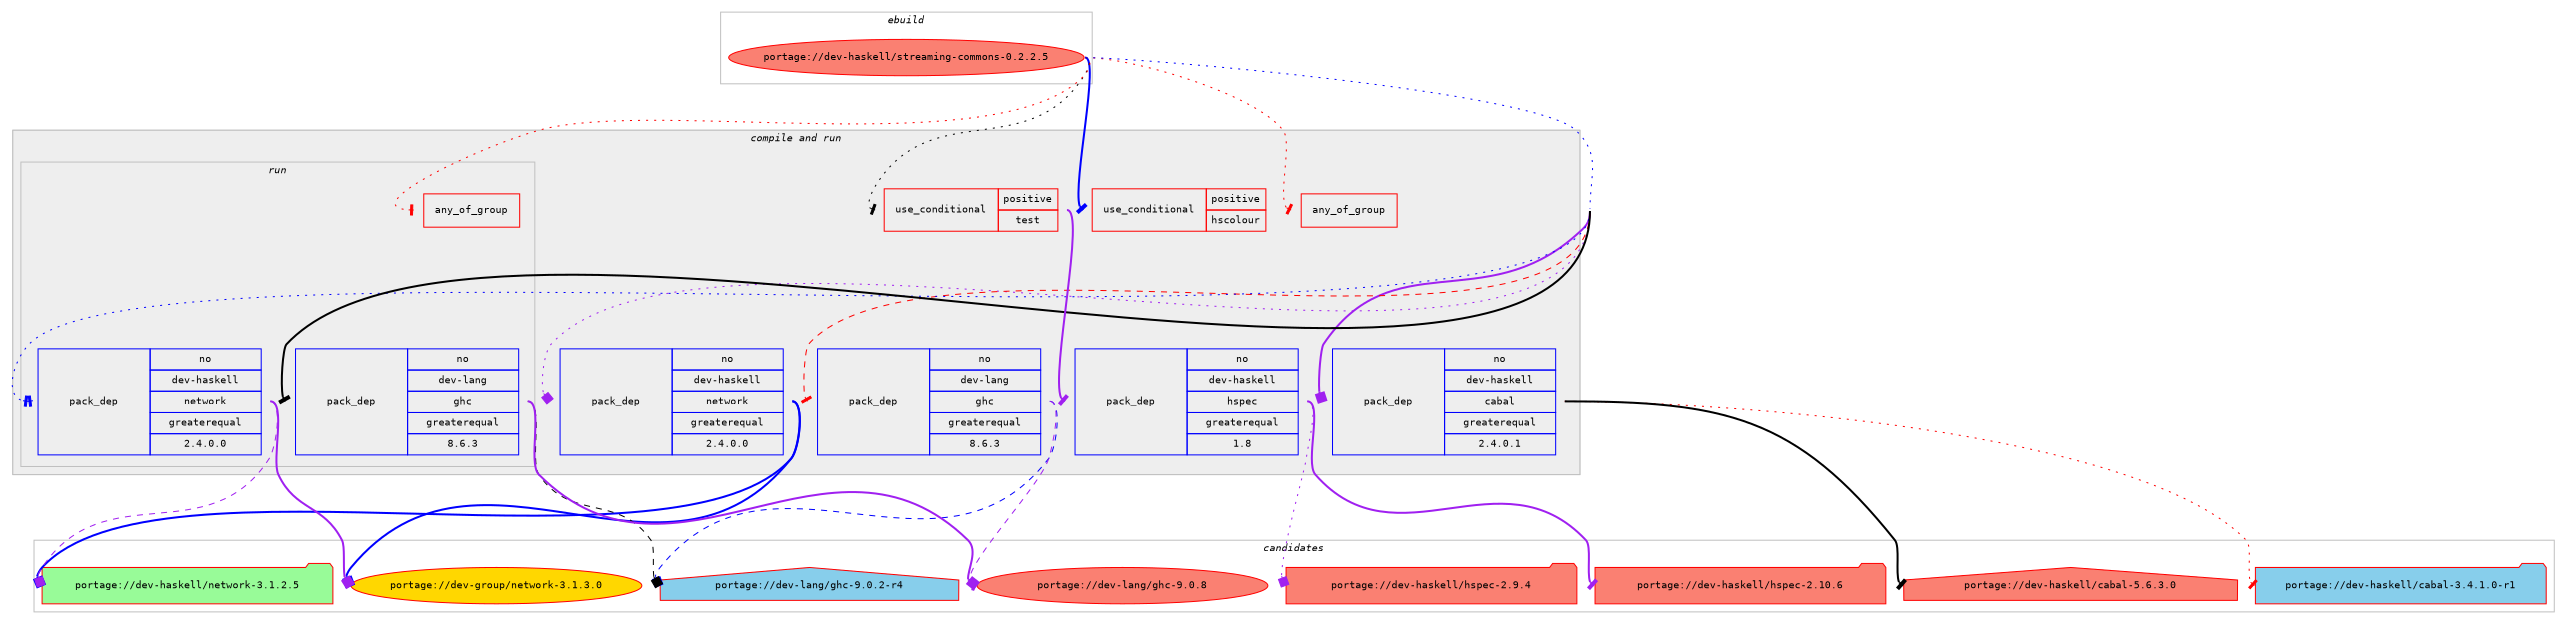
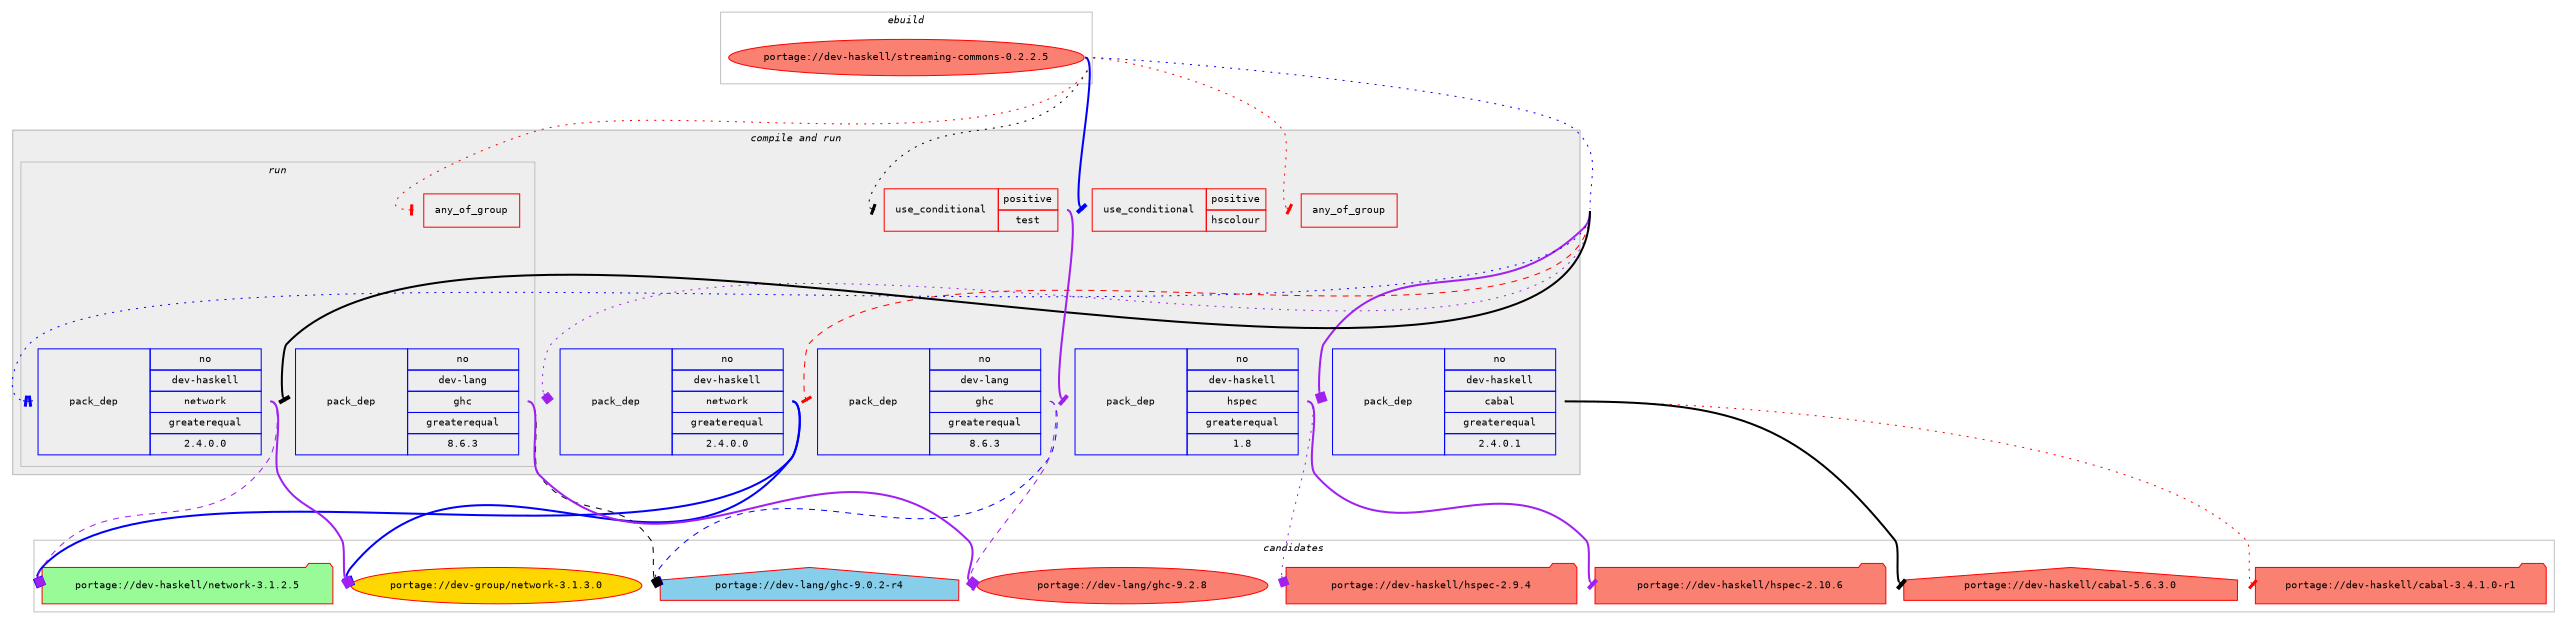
  digraph {
    compound=true
    concentrate=true
    fontname="DejaVu Sans Mono"
    fontsize=10
    newrank=true
    rankdir=TB
    ranksep=1.5
    node [color=red fontname="DejaVu Sans Mono" fontsize=10 shape=none]
    edge [arrowhead=tee color=purple fontname="DejaVu Sans Mono" headport=w style=bold tailport=e weight=100]
    n1 [fillcolor=salmon label="portage://dev-haskell/streaming-commons-0.2.2.5" shape=ellipse style=filled width=4]
    n2 [label=<<TABLE BORDER="0" CELLBORDER="1" CELLSPACING="0" CELLPADDING="4"><TR><TD CELLPADDING="10">any_of_group</TD></TR></TABLE>>]
    n3 [label=<<TABLE BORDER="0" CELLBORDER="1" CELLSPACING="0" CELLPADDING="4"><TR><TD ROWSPAN="3" CELLPADDING="10">use_conditional</TD></TR><TR><TD>positive</TD></TR><TR><TD>hscolour</TD></TR></TABLE>>]
    n4 [color=blue label=<<TABLE BORDER="0" CELLBORDER="1" CELLSPACING="0" CELLPADDING="4" WIDTH="220"><TR><TD ROWSPAN="6" CELLPADDING="30">pack_dep</TD></TR><TR><TD WIDTH="110">no</TD></TR><TR><TD>dev-haskell</TD></TR><TR><TD>hspec</TD></TR><TR><TD>greaterequal</TD></TR><TR><TD>1.8</TD></TR></TABLE>>]
    n5 [label=<<TABLE BORDER="0" CELLBORDER="1" CELLSPACING="0" CELLPADDING="4"><TR><TD ROWSPAN="3" CELLPADDING="10">use_conditional</TD></TR><TR><TD>positive</TD></TR><TR><TD>test</TD></TR></TABLE>>]
    n6 [color=blue label=<<TABLE BORDER="0" CELLBORDER="1" CELLSPACING="0" CELLPADDING="4" WIDTH="220"><TR><TD ROWSPAN="6" CELLPADDING="30">pack_dep</TD></TR><TR><TD WIDTH="110">no</TD></TR><TR><TD>dev-haskell</TD></TR><TR><TD>cabal</TD></TR><TR><TD>greaterequal</TD></TR><TR><TD>2.4.0.1</TD></TR></TABLE>>]
    n7 [color=blue label=<<TABLE BORDER="0" CELLBORDER="1" CELLSPACING="0" CELLPADDING="4" WIDTH="220"><TR><TD ROWSPAN="6" CELLPADDING="30">pack_dep</TD></TR><TR><TD WIDTH="110">no</TD></TR><TR><TD>dev-haskell</TD></TR><TR><TD>network</TD></TR><TR><TD>greaterequal</TD></TR><TR><TD>2.4.0.0</TD></TR></TABLE>>]
    n8 [color=blue label=<<TABLE BORDER="0" CELLBORDER="1" CELLSPACING="0" CELLPADDING="4" WIDTH="220"><TR><TD ROWSPAN="6" CELLPADDING="30">pack_dep</TD></TR><TR><TD WIDTH="110">no</TD></TR><TR><TD>dev-lang</TD></TR><TR><TD>ghc</TD></TR><TR><TD>greaterequal</TD></TR><TR><TD>8.6.3</TD></TR></TABLE>>]
    n9 [label=<<TABLE BORDER="0" CELLBORDER="1" CELLSPACING="0" CELLPADDING="4"><TR><TD CELLPADDING="10">any_of_group</TD></TR></TABLE>>]
    n10 [color=blue label=<<TABLE BORDER="0" CELLBORDER="1" CELLSPACING="0" CELLPADDING="4" WIDTH="220"><TR><TD ROWSPAN="6" CELLPADDING="30">pack_dep</TD></TR><TR><TD WIDTH="110">no</TD></TR><TR><TD>dev-haskell</TD></TR><TR><TD>network</TD></TR><TR><TD>greaterequal</TD></TR><TR><TD>2.4.0.0</TD></TR></TABLE>>]
    n11 [color=blue label=<<TABLE BORDER="0" CELLBORDER="1" CELLSPACING="0" CELLPADDING="4" WIDTH="220"><TR><TD ROWSPAN="6" CELLPADDING="30">pack_dep</TD></TR><TR><TD WIDTH="110">no</TD></TR><TR><TD>dev-lang</TD></TR><TR><TD>ghc</TD></TR><TR><TD>greaterequal</TD></TR><TR><TD>8.6.3</TD></TR></TABLE>>]
    n12 [fillcolor=salmon label="portage://dev-haskell/hspec-2.10.6" shape=folder style=filled width=4]
    n13 [fillcolor=salmon label="portage://dev-haskell/hspec-2.9.4" shape=folder style=filled width=4]
-   n14 [fillcolor=skyblue label="portage://dev-haskell/cabal-3.4.1.0-r1" shape=folder style=filled width=4]
+   n14 [fillcolor=salmon label="portage://dev-haskell/cabal-3.4.1.0-r1" shape=folder style=filled width=4]
    n15 [fillcolor=salmon label="portage://dev-haskell/cabal-5.6.3.0" shape=house style=filled width=4]
    n16 [fillcolor=palegreen label="portage://dev-haskell/network-3.1.2.5" shape=folder style=filled width=4]
    n17 [fillcolor=gold label="portage://dev-group/network-3.1.3.0" shape=ellipse style=filled width=4]
    n18 [fillcolor=skyblue label="portage://dev-lang/ghc-9.0.2-r4" shape=house style=filled width=4]
-   n19 [fillcolor=salmon label="portage://dev-lang/ghc-9.0.8" shape=ellipse style=filled width=4]
+   n19 [fillcolor=salmon label="portage://dev-lang/ghc-9.2.8" shape=ellipse style=filled width=4]
    subgraph cluster_1 {
      color=gray
      label=<<i>ebuild</i>>
      rank=same
      n1
    }
    subgraph cluster_2 {
      color=gray
      label=<<i>dependencies</i>>
      subgraph cluster_3 {
        color=gray
        fillcolor="#eeeeee"
        label=<<i>compile</i>>
        style=filled
        subgraph sub_4 {
          color=gray
          fillcolor="#eeeeee"
          label=<<i>compile</i>>
          style=filled
          n2
        }
        subgraph sub_5 {
          color=gray
          fillcolor="#eeeeee"
          label=<<i>compile</i>>
          style=filled
          n3
        }
        subgraph sub_6 {
          color=gray
          fillcolor="#eeeeee"
          label=<<i>compile</i>>
          style=filled
          n5
          subgraph sub_7 {
            color=gray
            fillcolor="#eeeeee"
            label=<<i>compile</i>>
            style=filled
            n4
          }
        }
        subgraph sub_8 {
          color=gray
          fillcolor="#eeeeee"
          label=<<i>compile</i>>
          style=filled
          n6
        }
        subgraph sub_9 {
          color=gray
          fillcolor="#eeeeee"
          label=<<i>compile</i>>
          style=filled
          n7
        }
        subgraph sub_10 {
          color=gray
          fillcolor="#eeeeee"
          label=<<i>compile</i>>
          style=filled
          n8
        }
      }
      subgraph cluster_11 {
        color=gray
        fillcolor="#eeeeee"
        label=<<i>compile and run</i>>
        style=filled
      }
      subgraph cluster_12 {
        color=gray
        fillcolor="#eeeeee"
        label=<<i>run</i>>
        style=filled
        subgraph sub_13 {
          color=gray
          fillcolor="#eeeeee"
          label=<<i>run</i>>
          style=filled
          n9
        }
        subgraph sub_14 {
          color=gray
          fillcolor="#eeeeee"
          label=<<i>run</i>>
          style=filled
          n10
        }
        subgraph sub_15 {
          color=gray
          fillcolor="#eeeeee"
          label=<<i>run</i>>
          style=filled
          n11
        }
      }
    }
    subgraph cluster_16 {
      color=gray
      label=<<i>candidates</i>>
      rank=same
      subgraph sub_17 {
        color=black
        label=<<i>candidates</i>>
        nodesep=1
        rank=same
        n12
        n13
      }
      subgraph sub_18 {
        color=black
        label=<<i>candidates</i>>
        nodesep=1
        rank=same
        n14
        n15
      }
      subgraph sub_19 {
        color=black
        label=<<i>candidates</i>>
        nodesep=1
        rank=same
        n16
        n17
      }
      subgraph sub_20 {
        color=black
        label=<<i>candidates</i>>
        nodesep=1
        rank=same
        n18
        n19
      }
      subgraph sub_21 {
        color=black
        label=<<i>candidates</i>>
        nodesep=1
        rank=same
        n16
        n17
      }
      subgraph sub_22 {
        color=black
        label=<<i>candidates</i>>
        nodesep=1
        rank=same
        n18
        n19
      }
    }
    n1 -> n2 [color=red style=dotted weight=20]
    n1 -> n3 [color=blue weight=20]
    n1 -> n5 [color=black style=dotted weight=20]
    n1 -> n6 [arrowhead=box weight=20]
    n1 -> n7 [arrowhead=box style=dotted weight=20]
    n1 -> n8 [color=red style=dashed weight=20]
    n1 -> n9 [color=red style=dotted weight=20]
    n1 -> n10 [color=blue style=dotted weight=20]
    n1 -> n11 [color=black weight=20]
    n4 -> n12
    n4 -> n13 [arrowhead=box style=dotted]
    n5 -> n4 [weight=20]
    n6 -> n14 [color=red style=dotted]
    n6 -> n15 [color=black]
    n7 -> n16 [arrowhead=box color=blue]
    n7 -> n17 [arrowhead=box color=blue]
    n8 -> n18 [arrowhead=box color=blue style=dashed]
    n8 -> n19 [style=dashed]
    n10 -> n16 [arrowhead=box style=dashed]
    n10 -> n17 [arrowhead=box]
    n11 -> n18 [arrowhead=box color=black style=dashed]
    n11 -> n19 [arrowhead=box]
  }
